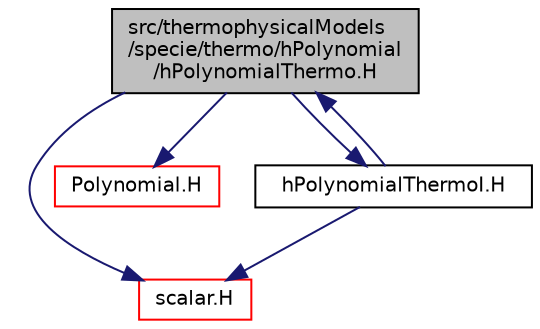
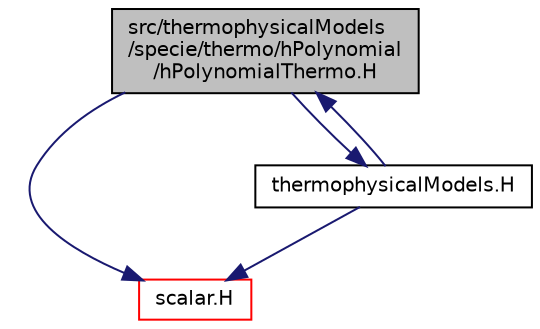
  digraph {
    node [color=black fontname=Helvetica fontsize=10 shape=record]
    edge [color=midnightblue fontname=Helvetica fontsize=10 labelfontname=Helvetica labelfontsize=10 style=solid]
    n1 [fillcolor=grey75 fontcolor=black height=0.2 label="src/thermophysicalModels\l/specie/thermo/hPolynomial\l/hPolynomialThermo.H" style=filled width=0.4]
    n2 [color=red height=0.2 label="scalar.H" width=0.4]
-   n3 [color=red height=0.2 label="Polynomial.H" width=0.4]
-   n4 [height=0.2 label="hPolynomialThermoI.H" width=0.4]
+   n4 [height=0.2 label="thermophysicalModels.H" width=0.4]
    n1 -> n2
-   n1 -> n3
    n1 -> n4
    n4 -> n1
    n4 -> n2
  }
